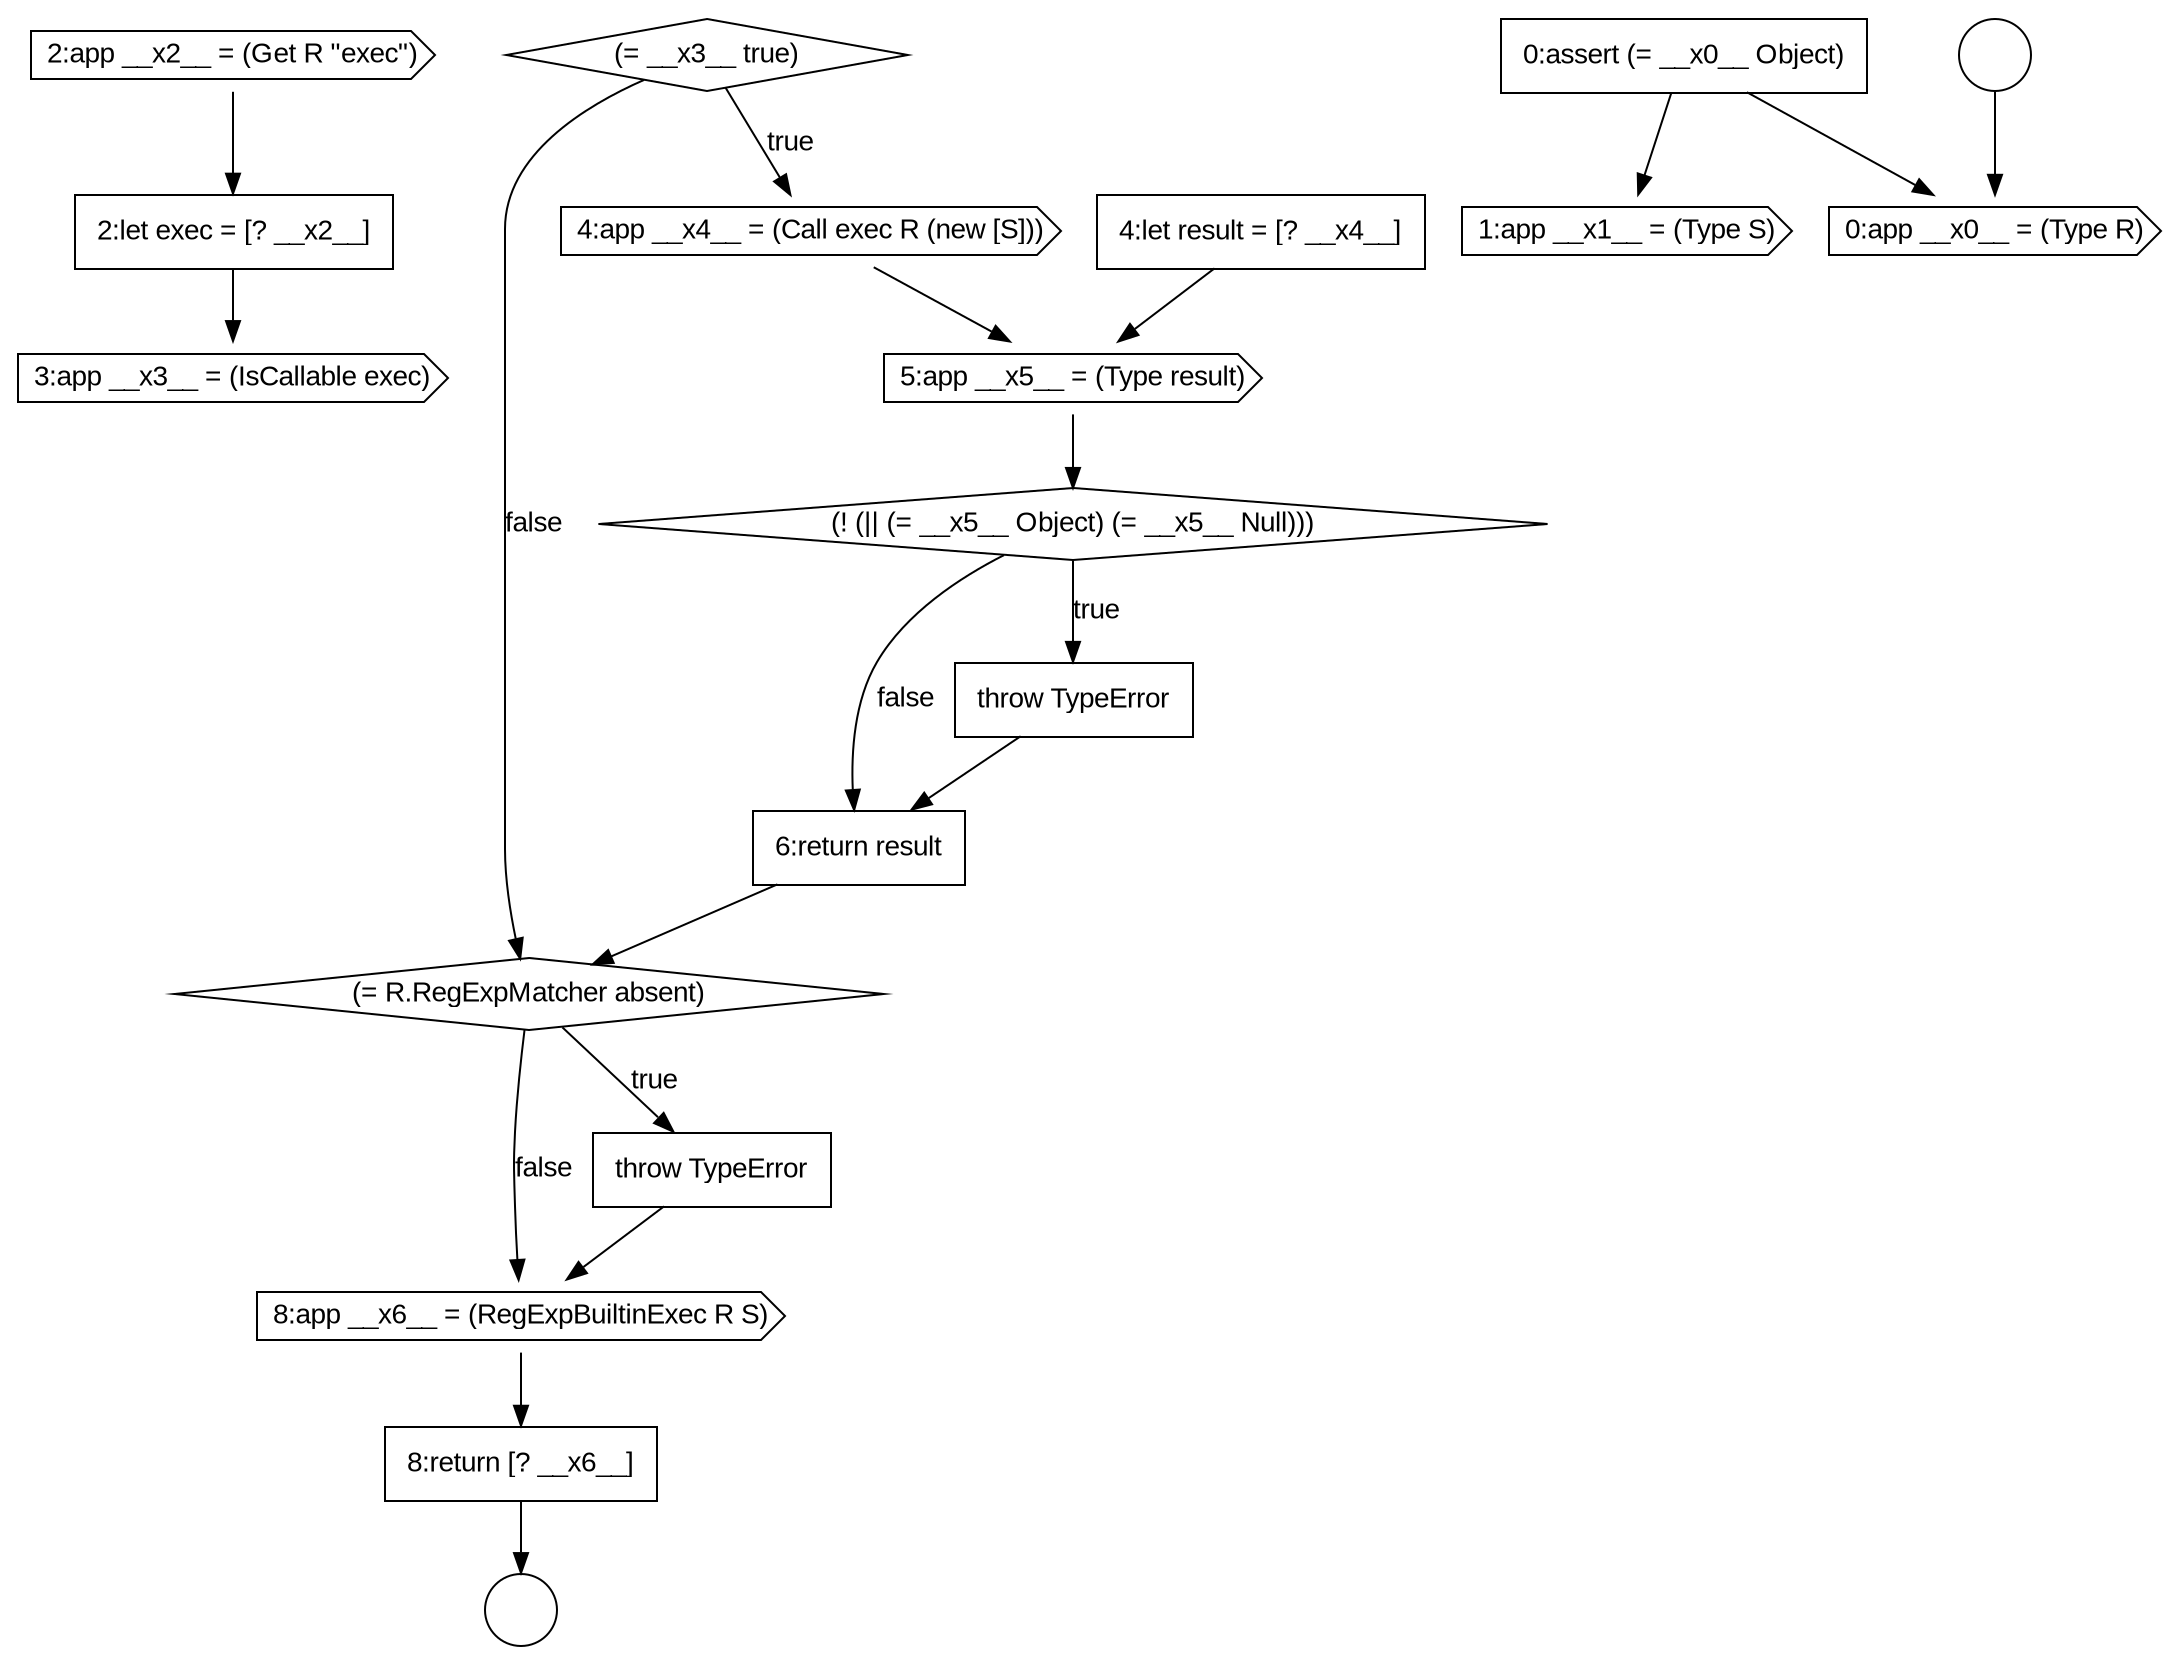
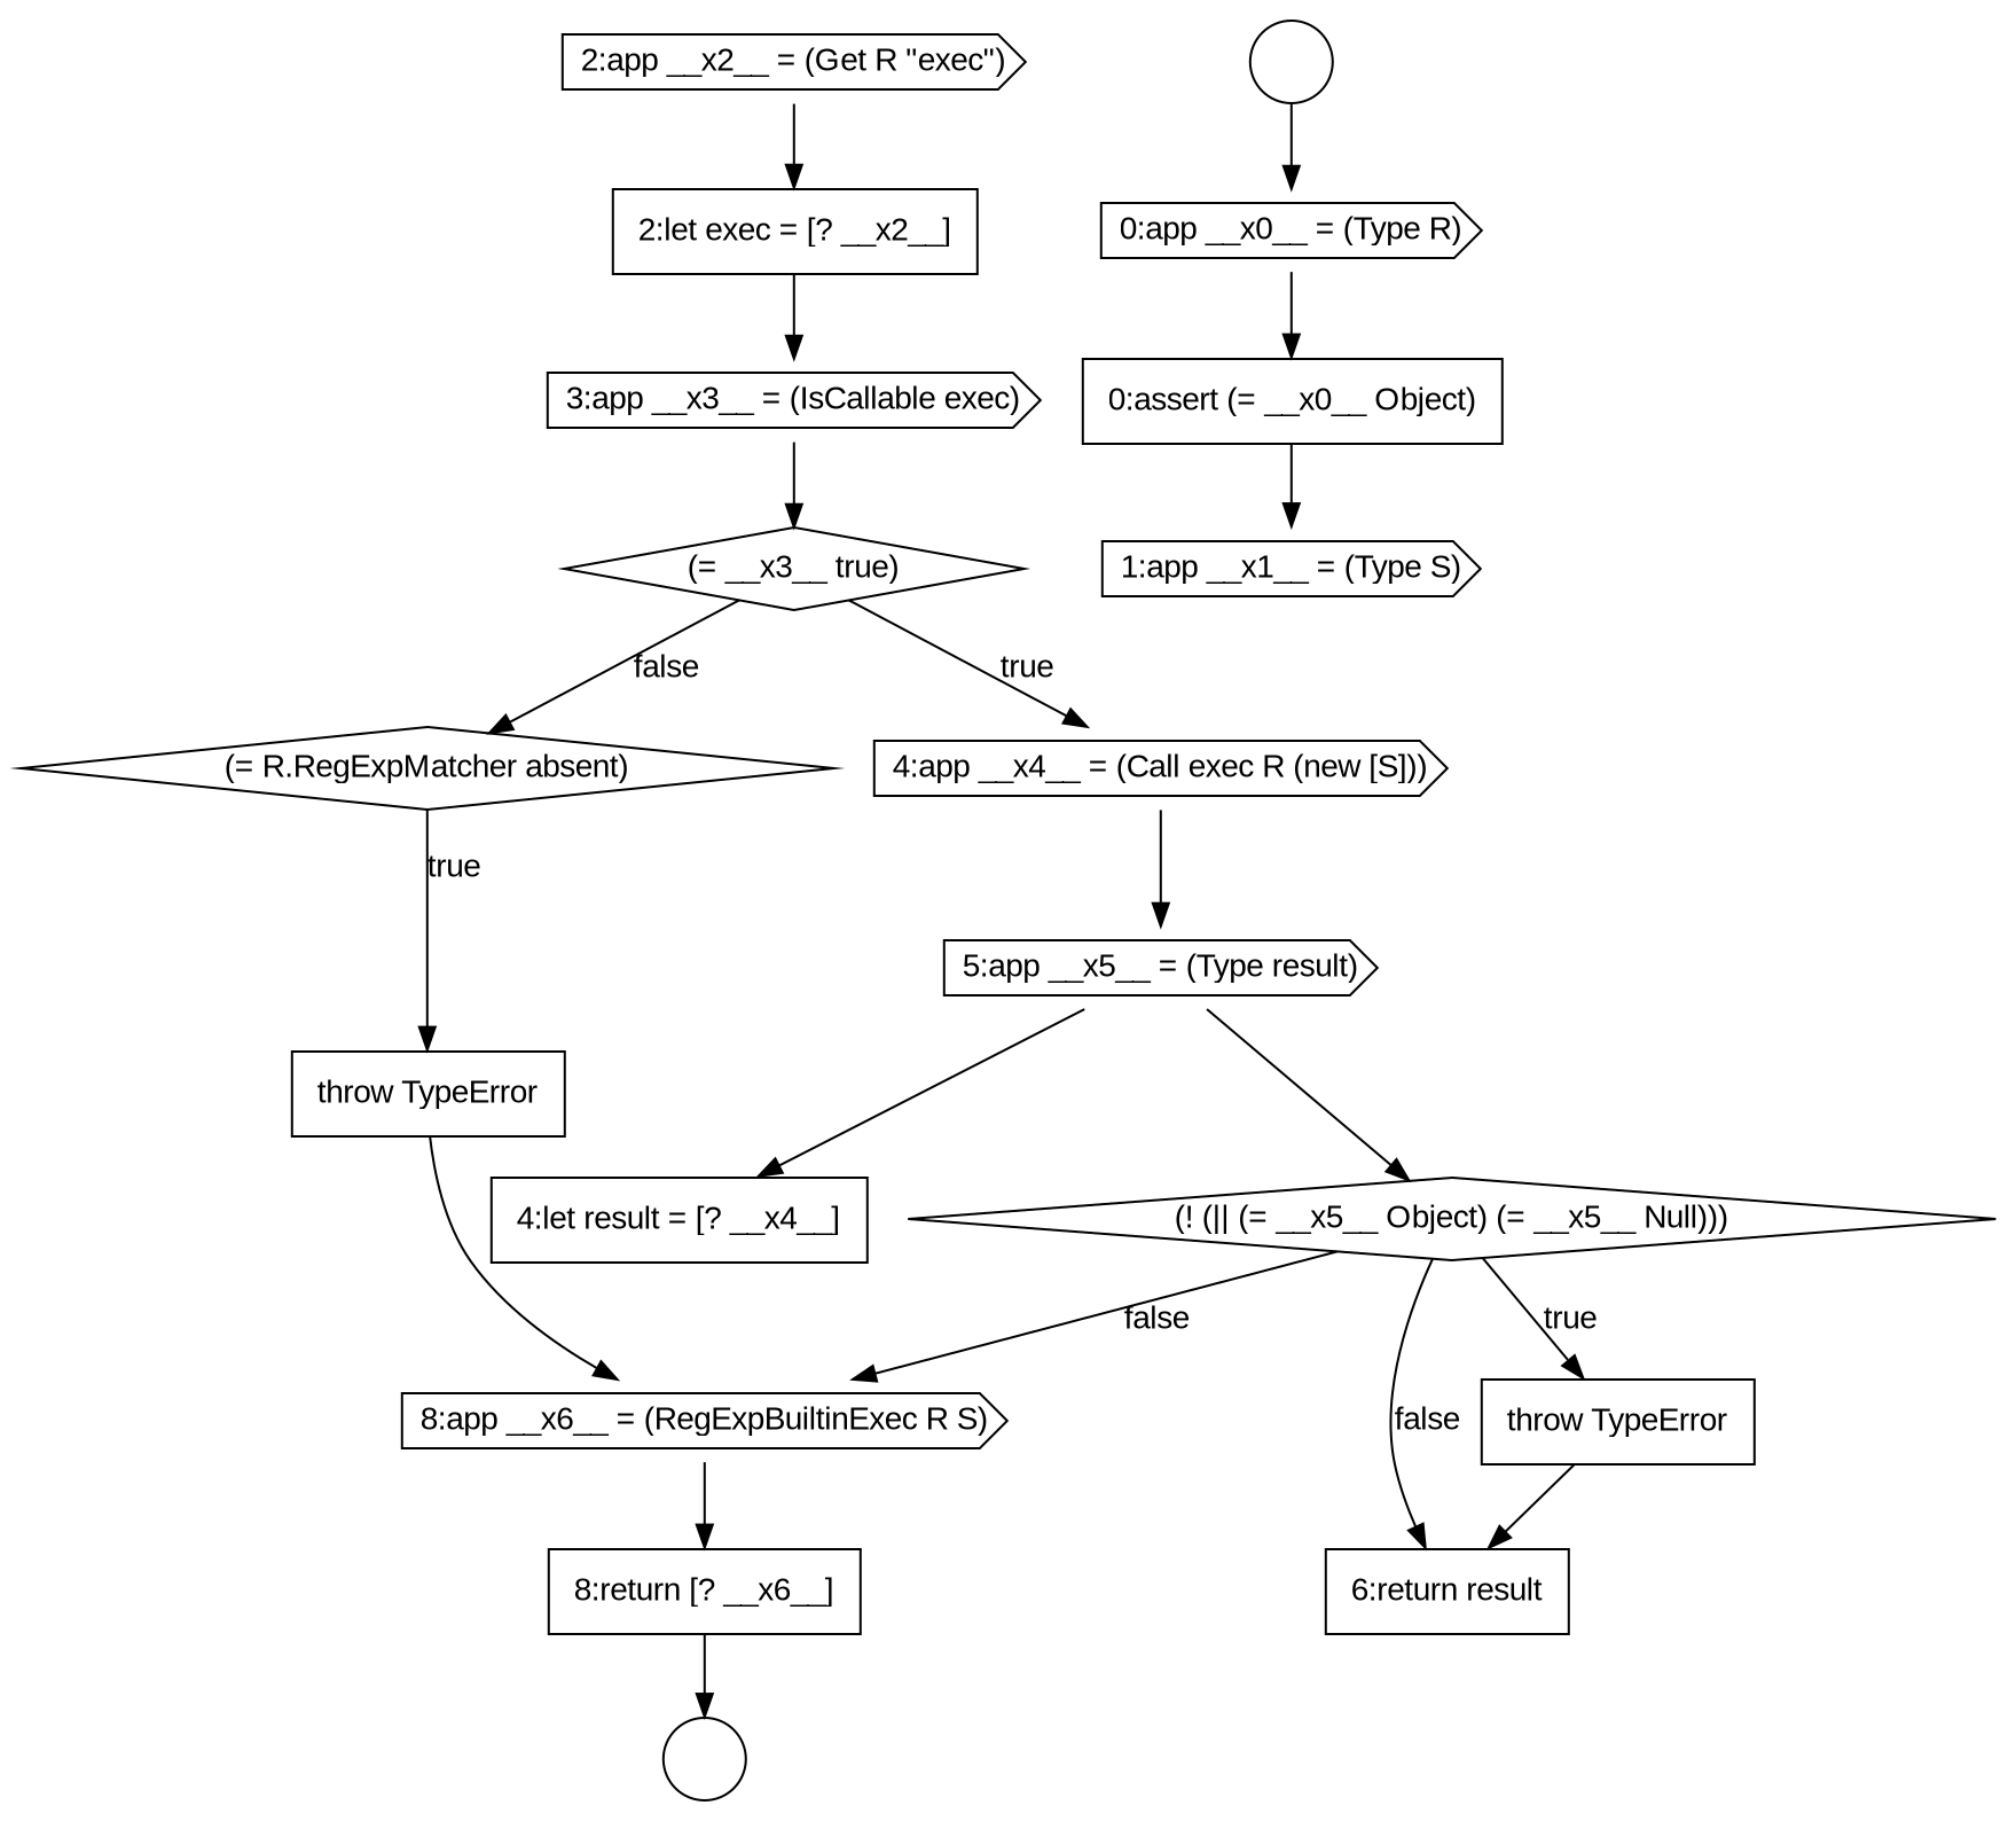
  digraph {
    fontname="Liberation Sans"
    node [color=black fillcolor=white fontname="Liberation Sans" shape=cds style=filled]
    edge [color=black fontname="Liberation Sans"]
    n1 [label=<<font color="black">3:app __x3__ = (IsCallable exec)</font>>]
    n2 [label=<<font color="black">(= __x3__ true)</font>> shape=diamond]
    n3 [label=<<font color="black">(= R.RegExpMatcher absent)</font>> shape=diamond]
    n4 [label=<<font color="black">4:app __x4__ = (Call exec R (new [S]))</font>>]
    n5 [label=<<font color="black">     <table border="0" cellborder="1" cellspacing="0" cellpadding="10">       <tr><td align="left">6:return result</td></tr>     </table>   </font>> margin=0 shape=none]
    n6 [label=<<font color="black">8:app __x6__ = (RegExpBuiltinExec R S)</font>>]
    n7 [label=<<font color="black">     <table border="0" cellborder="1" cellspacing="0" cellpadding="10">       <tr><td align="left">throw TypeError</td></tr>     </table>   </font>> margin=0 shape=none]
    n8 [label=<<font color="black">     <table border="0" cellborder="1" cellspacing="0" cellpadding="10">       <tr><td align="left">4:let result = [? __x4__]</td></tr>     </table>   </font>> margin=0 shape=none]
    n9 [label=<<font color="black">5:app __x5__ = (Type result)</font>>]
    n10 [label=<<font color="black">(! (|| (= __x5__ Object) (= __x5__ Null)))</font>> shape=diamond]
    n11 [label=<<font color="black">     <table border="0" cellborder="1" cellspacing="0" cellpadding="10">       <tr><td align="left">throw TypeError</td></tr>     </table>   </font>> margin=0 shape=none]
    n12 [label=" " shape=circle]
    n13 [label=<<font color="black">2:app __x2__ = (Get R &quot;exec&quot;)</font>>]
    n14 [label=<<font color="black">     <table border="0" cellborder="1" cellspacing="0" cellpadding="10">       <tr><td align="left">2:let exec = [? __x2__]</td></tr>     </table>   </font>> margin=0 shape=none]
    n15 [label=<<font color="black">0:app __x0__ = (Type R)</font>>]
    n16 [label=<<font color="black">     <table border="0" cellborder="1" cellspacing="0" cellpadding="10">       <tr><td align="left">0:assert (= __x0__ Object)</td></tr>     </table>   </font>> margin=0 shape=none]
    n17 [label=<<font color="black">1:app __x1__ = (Type S)</font>>]
    n18 [label=<<font color="black">     <table border="0" cellborder="1" cellspacing="0" cellpadding="10">       <tr><td align="left">8:return [? __x6__]</td></tr>     </table>   </font>> margin=0 shape=none]
    n19 [label=" " shape=circle]
+   n1 -> n2
    n2 -> n3 [label=<<font color="black">false</font>>]
    n2 -> n4 [label=<<font color="black">true</font>>]
-   n3 -> n6 [label=<<font color="black">false</font>>]
+   n10 -> n6 [label=<<font color="black">false</font>>]
    n3 -> n7 [label=<<font color="black">true</font>>]
    n4 -> n9
-   n5 -> n3
    n6 -> n18
    n7 -> n6
-   n8 -> n9
+   n9 -> n8
    n9 -> n10
    n10 -> n5 [label=<<font color="black">false</font>>]
    n10 -> n11 [label=<<font color="black">true</font>>]
    n11 -> n5
    n13 -> n14
    n14 -> n1
-   n16 -> n15
+   n15 -> n16
    n16 -> n17
    n18 -> n12
    n19 -> n15
  }
